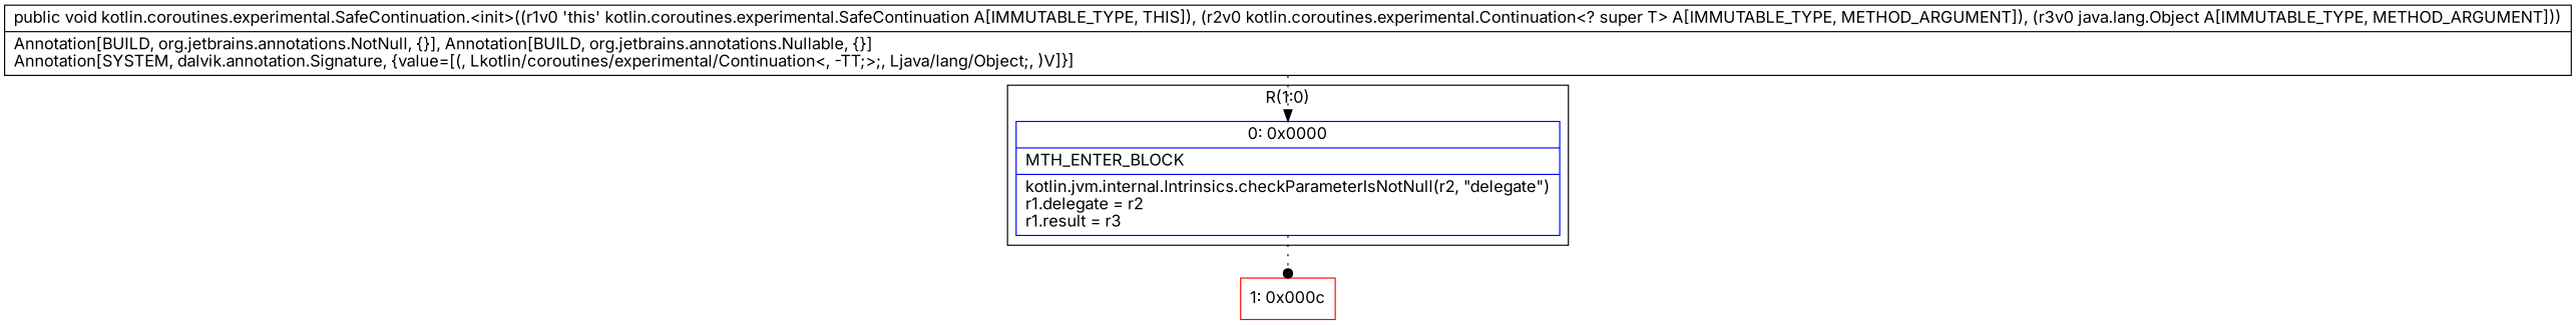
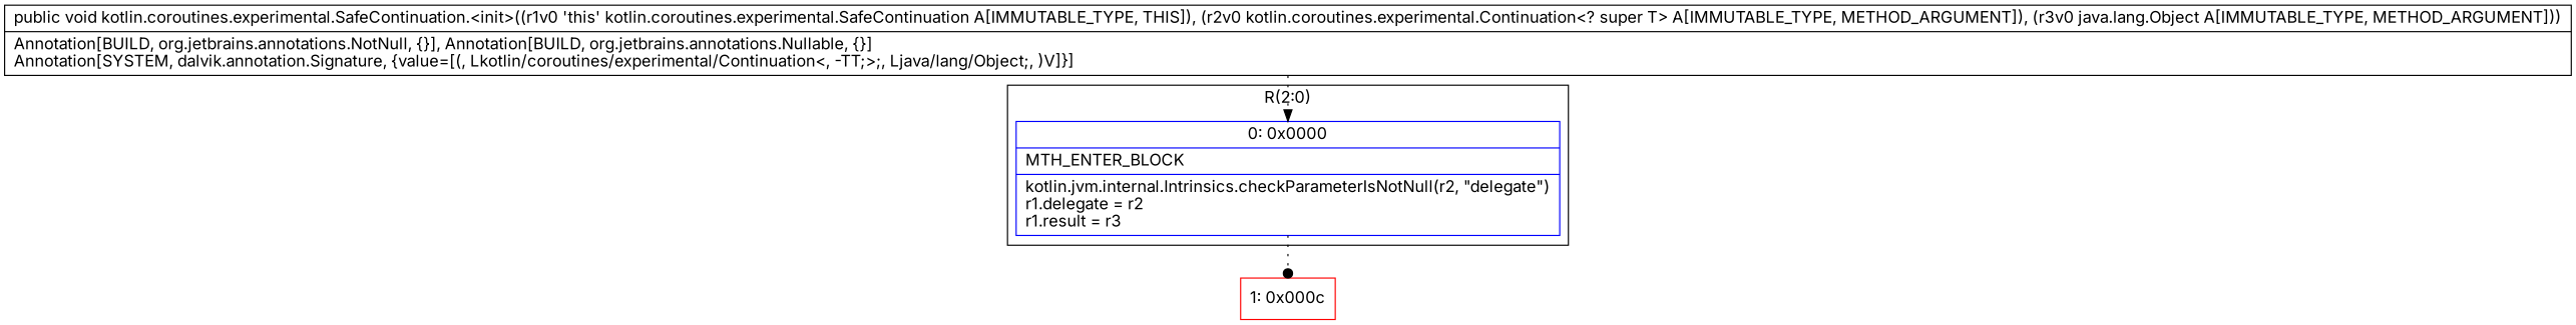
  digraph {
    fontname=Inter
    node [shape=record fontname=Inter]
    edge [style=dotted fontname=Inter]
    n1 [color=blue label="{0\:\ 0x0000|MTH_ENTER_BLOCK\l|kotlin.jvm.internal.Intrinsics.checkParameterIsNotNull(r2, \"delegate\")\lr1.delegate = r2\lr1.result = r3\l}"]
    n2 [color=red label="{1\:\ 0x000c}"]
    n3 [label="{public void kotlin.coroutines.experimental.SafeContinuation.\<init\>((r1v0 'this' kotlin.coroutines.experimental.SafeContinuation A[IMMUTABLE_TYPE, THIS]), (r2v0 kotlin.coroutines.experimental.Continuation\<? super T\> A[IMMUTABLE_TYPE, METHOD_ARGUMENT]), (r3v0 java.lang.Object A[IMMUTABLE_TYPE, METHOD_ARGUMENT]))  | Annotation[BUILD, org.jetbrains.annotations.NotNull, \{\}], Annotation[BUILD, org.jetbrains.annotations.Nullable, \{\}]\lAnnotation[SYSTEM, dalvik.annotation.Signature, \{value=[(, Lkotlin\/coroutines\/experimental\/Continuation\<, \-TT;\>;, Ljava\/lang\/Object;, )V]\}]\l}"]
    subgraph cluster_1 {
-     label="R(1:0)"
+     label="R(2:0)"
      n1
    }
    n1 -> n2 [arrowhead=dot]
    n3 -> n1 [arrowhead=normal]
  }
